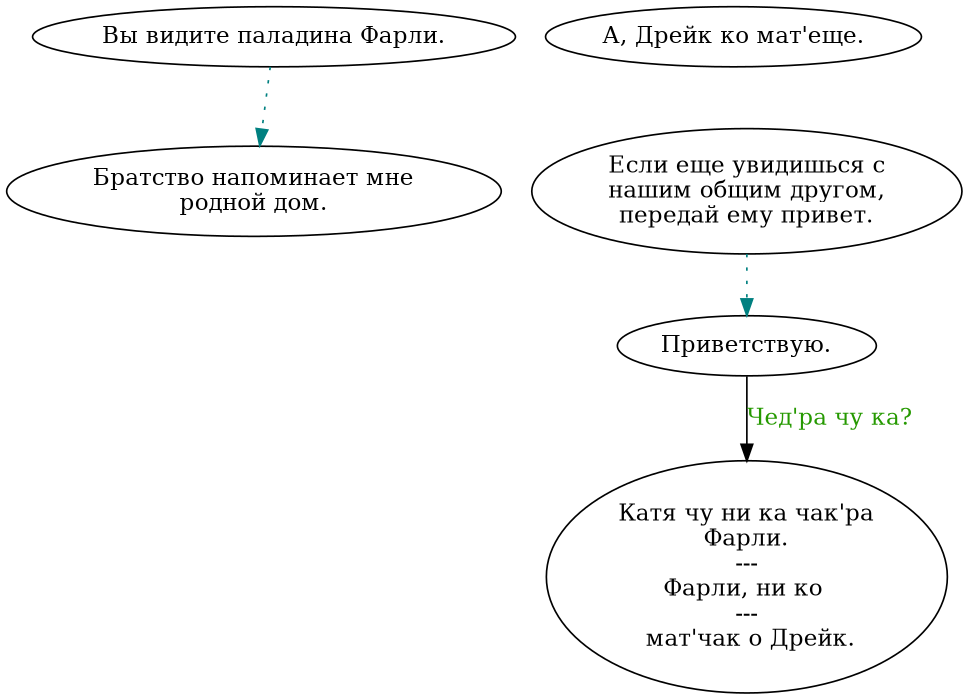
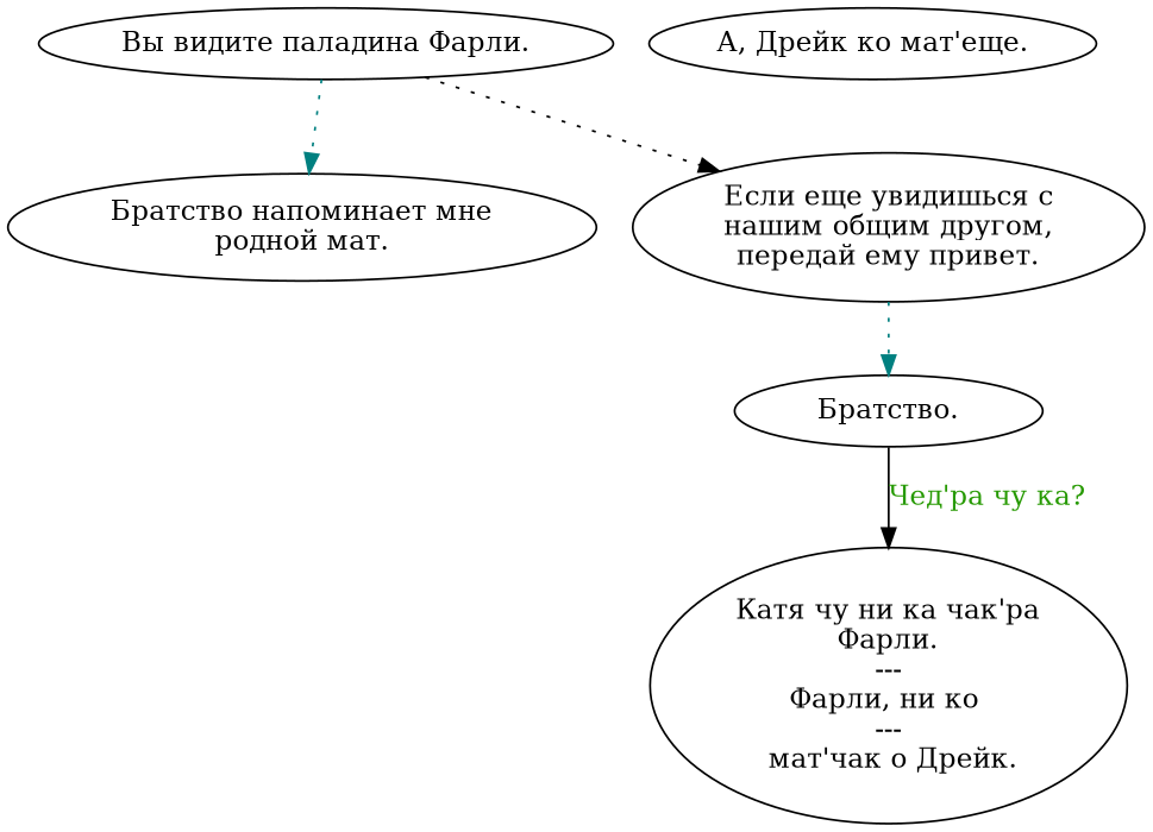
  digraph {
    node [color="#000000" fillcolor="#FFFFFF" style=filled]
    edge [color=teal style=dotted]
    n1 [label="Вы видите паладина Фарли."]
-   n2 [label="Братство напоминает мне\nродной дом."]
+   n2 [label="Братство напоминает мне\nродной мат."]
    n3 [label="Если еще увидишься с\nнашим общим другом,\nпередай ему привет."]
-   n4 [label="Приветствую."]
+   n4 [label="Братство."]
    n5 [label="Катя чу ни ка чак'ра\nФарли.\n---\nФарли, ни ко \n---\n мат'чак о Дрейк."]
    n6 [label="А, Дрейк ко мат'еще."]
    n1 -> n2
+   n1 -> n3 [color=black]
    n3 -> n4
    n4 -> n5 [color=black fontcolor="#259900" label="Чед'ра чу ка?" style=""]
  }
